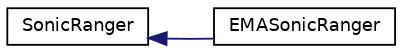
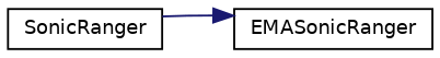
  digraph {
    rankdir=LR
    node [color=black fillcolor=white fontname=Helvetica fontsize=10 shape=record style=filled]
    n1 [height=0.2 label=SonicRanger width=0.4]
    n2 [height=0.2 label=EMASonicRanger width=0.4]
-   n1 -> n2 [color=midnightblue dir=back fontname=Helvetica fontsize=10 labelfontname=Helvetica labelfontsize=10 style=solid]
+   n2 -> n1 [color=midnightblue dir=back fontname=Helvetica fontsize=10 labelfontname=Helvetica labelfontsize=10 style=solid]
  }
